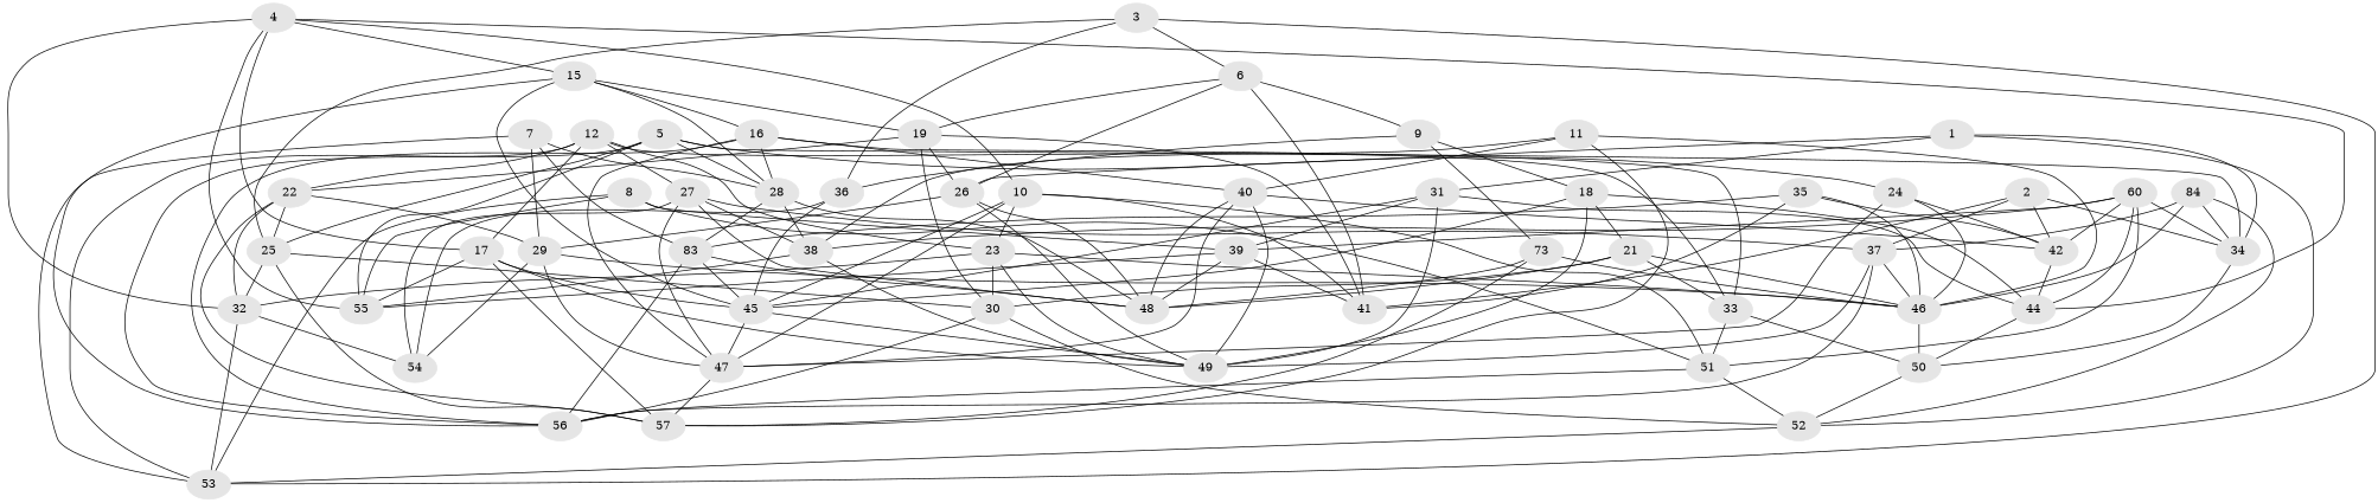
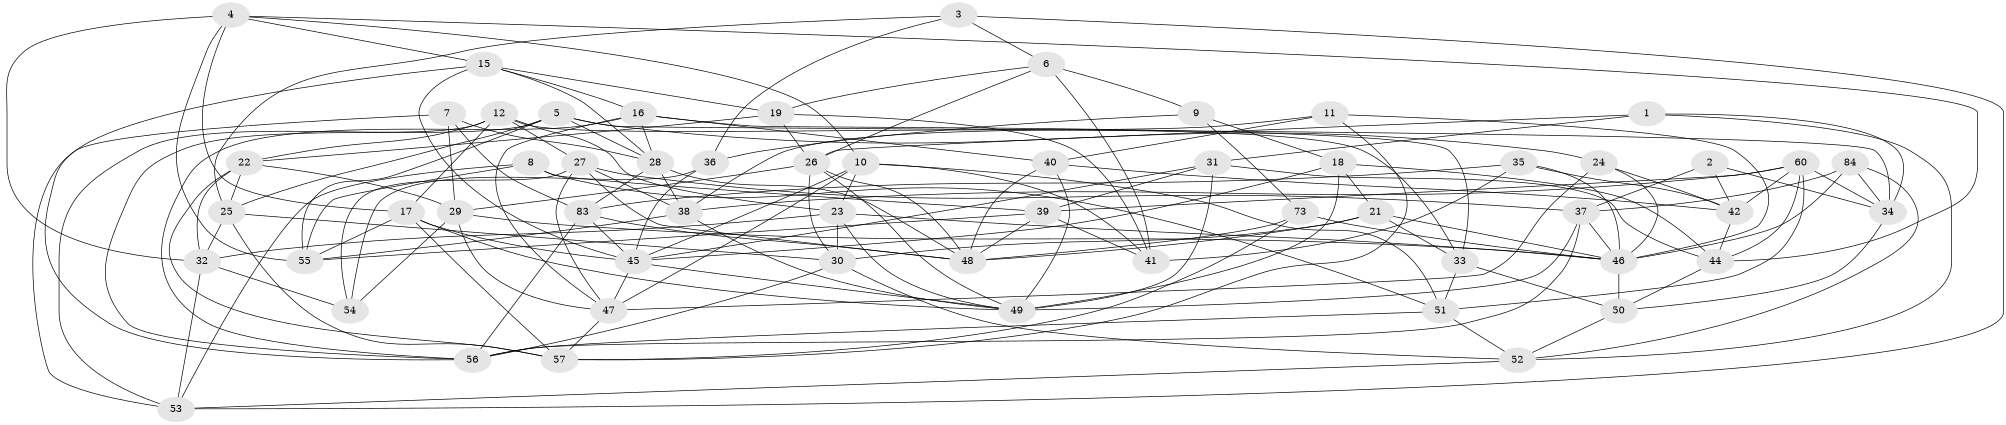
  graph {
    node [color=gray90 style=filled]
    edge [weight=1.0]
    1
    26
    31
    34
    52
    29
    48
    49
    44
    39
    45
    50
    53
    2
    37
    41
    42
    56
    46
    3
    6
    25
    36
    9
    19
    32
    57
    30
    54
    4
    10
    15
    17
    55
    51
    23
    47
    28
    16
    5
    24
    n42 [label=83]
    38
    n44 [label=73]
    18
    22
    7
    8
    21
    11
    40
    12
    27
    33
    n55 [label=84]
    n56 [label=60]
    35
    1 -- 26
    1 -- 31
    1 -- 34
    1 -- 52
    26 -- 29
    26 -- 48
    26 -- 49
    31 -- 49
    31 -- 44
    31 -- 39
    31 -- 45 [weight=2.0]
    34 -- 50
    52 -- 53
    29 -- 46
    29 -- 54
    29 -- 47
    44 -- 50
    39 -- 48
    39 -- 41
    39 -- 55
    45 -- 49
    45 -- 47
    50 -- 52
    2 -- 34
    2 -- 37
-   2 -- 41
    2 -- 42
    37 -- 49
    37 -- 56
    37 -- 46
    42 -- 44
    46 -- 50
    3 -- 53
    3 -- 6
    3 -- 25
    3 -- 36
    6 -- 26
    6 -- 41
    6 -- 9 [weight=2.0]
    6 -- 19
    25 -- 32
    25 -- 57
    25 -- 30
    36 -- 45
    36 -- 54
    9 -- 36 [weight=2.0]
    9 -- n44
    9 -- 18
    19 -- 26
    19 -- 41
-   19 -- 30
+   26 -- 30
    19 -- 22
    32 -- 53
    32 -- 54
    30 -- 52
    30 -- 56
    4 -- 44
    4 -- 32
    4 -- 10
    4 -- 15
    4 -- 17
    4 -- 55
    10 -- 45
    10 -- 41
    10 -- 51
    10 -- 23
    10 -- 47
    15 -- 45
    15 -- 56
    15 -- 19
    15 -- 28
    15 -- 16
    17 -- 49
    17 -- 45
    17 -- 57
    17 -- 55
    51 -- 52
    51 -- 56
    23 -- 49
    23 -- 46
    23 -- 32
    23 -- 30
    47 -- 57
    28 -- 48
    28 -- n42
    28 -- 38
    16 -- 56
    16 -- 47
    16 -- 28
    16 -- 40
    16 -- 33
    5 -- 34
    5 -- 56
    5 -- 25
    5 -- 55
    5 -- 28
    5 -- 24
    24 -- 42
    24 -- 46
    24 -- 47
    n42 -- 48
    n42 -- 45
    n42 -- 56
    38 -- 49
    38 -- 55
    n44 -- 48
    n44 -- 46
    n44 -- 57
    18 -- 49 [weight=2.0]
    18 -- 44
    18 -- 45
    18 -- 21
    22 -- 29
    22 -- 25
    22 -- 32
    22 -- 57
    7 -- 29
    7 -- 53
    7 -- 28
    7 -- n42
    8 -- 39
    8 -- 53
    8 -- 55
    8 -- 51
    21 -- 48 [weight=2.0]
    21 -- 46
    21 -- 30
    21 -- 33
    11 -- 46
    11 -- 57
    11 -- 38
    11 -- 40
    40 -- 48
    40 -- 49
    40 -- 42
-   40 -- 47
    12 -- 53
    12 -- 17
    12 -- 23
    12 -- 22
    12 -- 27
    12 -- 33
    27 -- 48
    27 -- 37
    27 -- 54
    27 -- 47
    27 -- 38
    33 -- 50 [weight=2.0]
    33 -- 51
    n55 -- 34
    n55 -- 52
    n55 -- 37
    n55 -- 46
    n56 -- 34
    n56 -- 44
    n56 -- 39
    n56 -- 42
    n56 -- 51
    n56 -- 38
    35 -- 41
    35 -- 42
    35 -- 46
    35 -- n42
  }
